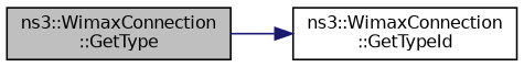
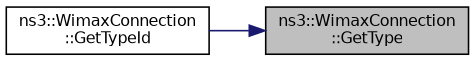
  digraph {
    rankdir=RL
    node [color=black fontname=Helvetica fontsize=10 shape=record style=filled]
    n1 [fillcolor=grey75 fontcolor=black height=0.2 label="ns3::WimaxConnection\l::GetType" width=0.4]
    n2 [fillcolor=white height=0.2 label="ns3::WimaxConnection\l::GetTypeId" width=0.4]
-   n2 -> n1 [color=midnightblue dir=back fontname=Helvetica fontsize=10 labelfontname=Helvetica labelfontsize=10 style=solid]
+   n1 -> n2 [color=midnightblue dir=back fontname=Helvetica fontsize=10 labelfontname=Helvetica labelfontsize=10 style=solid]
  }
